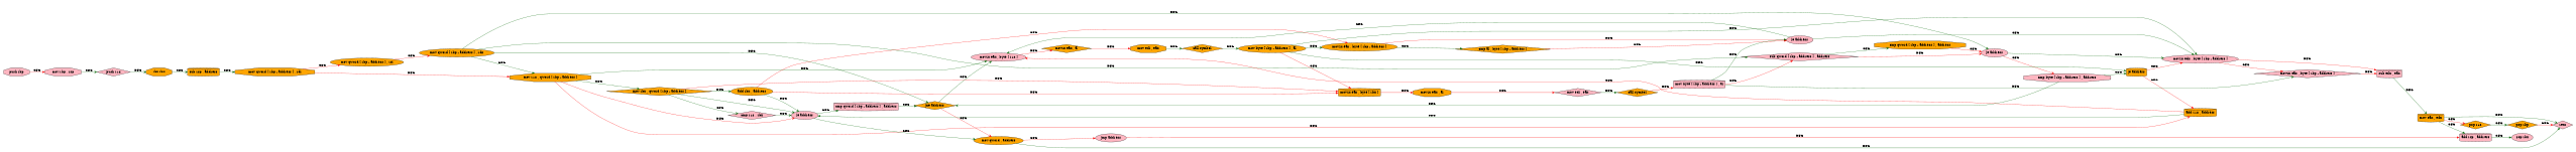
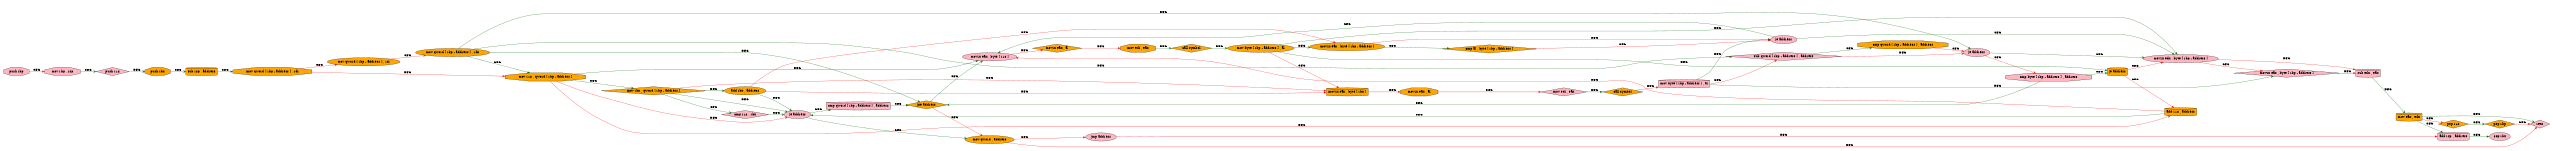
  digraph {
    rankdir=LR
    node [fillcolor=orange shape=diamond style=filled]
    edge [arrowhead=normal color=darkgreen]
    n1 [fillcolor=lightpink label="push rbp" shape=octagon]
    n2 [fillcolor=lightpink label="mov rbp , rsp" shape=octagon]
    n3 [fillcolor=lightpink label="push r12"]
-   n4 [label="rbx rbx" shape=octagon]
+   n4 [label="push rbx" shape=octagon]
    n5 [label="sub rsp , address" shape=cylinder]
    n6 [label="mov qword [ rbp - address ] , rdi" shape=octagon]
    n7 [label="mov qword [ rbp - address ] , rsi" shape=ellipse]
    n8 [label="mov r12 , qword [ rbp - address ]" shape=octagon]
    n9 [label="mov qword [ rbp - address ] , rdx" shape=ellipse]
    n10 [label="mov rbx , qword [ rbp - address ]"]
    n11 [fillcolor=lightpink label="je address" shape=ellipse]
    n12 [fillcolor=lightpink label="movzx eax , byte [ r12 ]" shape=ellipse]
    n13 [label="add r12 , address" shape=cylinder]
    n14 [label="jne address"]
    n15 [fillcolor=lightpink label="sub qword [ rbp - address ] , address"]
    n16 [fillcolor=lightpink label="je address" shape=ellipse]
    n17 [fillcolor=lightpink label="cmp r12 , rbx"]
    n18 [label="movzx eax , byte [ rbx ]" shape=cylinder]
    n19 [label="add rbx , address" shape=ellipse]
    n20 [label="mov qword , address" shape=ellipse]
    n21 [label="cmp qword [ rbp - address ] , address" shape=octagon]
    n22 [fillcolor=lightpink label="movzx edx , byte [ rbp - address ]" shape=ellipse]
    n23 [fillcolor=lightpink label="cmp byte [ rbp - address ] , address" shape=octagon]
    n24 [fillcolor=lightpink label="cmp qword [ rbp - address ] , address" shape=cylinder]
    n25 [label="movzx eax , al"]
    n26 [label="movzx eax , al" shape=octagon]
    n27 [label="movzx eax , byte [ rbp - address ]" shape=ellipse]
    n28 [fillcolor=lightpink label="jmp address" shape=ellipse]
    n29 [fillcolor=lightpink label=retn]
    n30 [fillcolor=lightpink label="add rsp , address" shape=cylinder]
    n31 [fillcolor=lightpink label="pop rbx" shape=ellipse]
    n32 [label="mov edi , eax" shape=octagon]
    n33 [label="pop r12"]
    n34 [label="pop rbp"]
    n35 [label="call symbol"]
    n36 [label="mov byte [ rbp - address ] , al" shape=ellipse]
    n37 [label="je address" shape=cylinder]
    n38 [fillcolor=lightpink label="movzx eax , byte [ rbp - address ]"]
    n39 [fillcolor=lightpink label="sub edx , eax" shape=cylinder]
    n40 [fillcolor=lightpink label="je address" shape=ellipse]
    n41 [label="cmp al , byte [ rbp - address ]"]
    n42 [fillcolor=lightpink label="mov edi , eax"]
    n43 [label="call symbol"]
    n44 [fillcolor=lightpink label="mov byte [ rbp - address ] , al" shape=cylinder]
    n45 [label="mov eax , edx" shape=cylinder]
    n1 -> n2 [color=red label=CFG]
    n2 -> n3 [arrowhead=vee label=CFG]
    n3 -> n4 [arrowhead=vee label=DFG]
    n4 -> n5 [arrowhead=vee label=CFG]
    n5 -> n6 [label=CFG]
    n6 -> n7 [color=red label=CFG]
    n6 -> n8 [color=red label=DFG]
    n7 -> n9 [arrowhead=vee color=red label=CFG]
    n8 -> n10 [arrowhead=vee label=CFG]
    n8 -> n11 [arrowhead=vee color=red label=DFG]
    n8 -> n12 [label=DFG]
    n8 -> n13 [arrowhead=vee color=red label=DFG]
    n9 -> n8 [label=CFG]
    n9 -> n14 [arrowhead=vee label=DFG]
    n9 -> n15 [label=DFG]
    n9 -> n16 [label=DFG]
    n10 -> n11 [arrowhead=vee label=DFG]
    n10 -> n17 [arrowhead=vee label=CFG]
    n10 -> n18 [color=red label=DFG]
    n10 -> n19 [arrowhead=vee label=DFG]
    n11 -> n20 [arrowhead=vee label=CFG]
    n11 -> n24 [label=CFG]
    n12 -> n25 [color=red label=DFG]
    n13 -> n11 [label=DFG]
-   n13 -> n12 [arrowhead=vee color=red label=CFG]
+   n13 -> n12 [arrowhead=vee color=red label=DFG]
    n14 -> n12 [arrowhead=vee label=CFG]
    n14 -> n20 [arrowhead=vee color=red label=CFG]
    n15 -> n16 [arrowhead=vee color=red label=DFG]
    n15 -> n21 [arrowhead=vee label=CFG]
    n16 -> n22 [arrowhead=vee label=CFG]
    n16 -> n23 [arrowhead=vee color=red label=CFG]
    n17 -> n11 [arrowhead=vee label=CFG]
    n18 -> n26 [color=red label=DFG]
    n19 -> n11 [arrowhead=vee label=DFG]
    n19 -> n18 [color=red label=DFG]
    n19 -> n27 [arrowhead=vee color=red label=CFG]
    n20 -> n28 [color=red label=CFG]
-   n20 -> n29 [label=DFG]
+   n20 -> n29 [color=red label=DFG]
    n21 -> n16 [color=red label=CFG]
    n22 -> n38 [color=red label=CFG]
    n22 -> n39 [color=red label=DFG]
    n23 -> n14 [arrowhead=vee label=DFG]
    n23 -> n37 [arrowhead=vee label=CFG]
    n24 -> n14 [label=CFG]
    n25 -> n32 [color=red label=DFG]
    n26 -> n42 [arrowhead=vee color=red label=DFG]
    n27 -> n40 [color=red label=DFG]
    n27 -> n41 [label=CFG]
    n28 -> n30 [color=red label=DFG]
    n30 -> n31 [label=CFG]
    n32 -> n35 [arrowhead=vee label=DFG]
    n33 -> n34 [arrowhead=vee label=CFG]
    n34 -> n29 [arrowhead=vee color=red label=CFG]
    n35 -> n36 [arrowhead=vee label=DFG]
    n36 -> n18 [color=red label=CFG]
    n36 -> n22 [label=DFG]
    n36 -> n27 [arrowhead=vee label=DFG]
    n36 -> n37 [arrowhead=vee label=DFG]
    n37 -> n13 [color=red label=CFG]
    n37 -> n22 [color=red label=CFG]
    n38 -> n39 [color=red label=DFG]
    n39 -> n45 [arrowhead=vee label=DFG]
    n40 -> n12 [arrowhead=vee label=CFG]
    n40 -> n22 [label=CFG]
    n41 -> n40 [color=red label=CFG]
    n42 -> n43 [label=DFG]
    n43 -> n44 [color=red label=DFG]
    n44 -> n15 [color=red label=CFG]
    n44 -> n38 [arrowhead=vee label=DFG]
    n44 -> n40 [label=DFG]
    n45 -> n29 [arrowhead=vee label=DFG]
    n45 -> n30 [label=CFG]
    n45 -> n33 [arrowhead=vee color=red label=CFG]
  }
